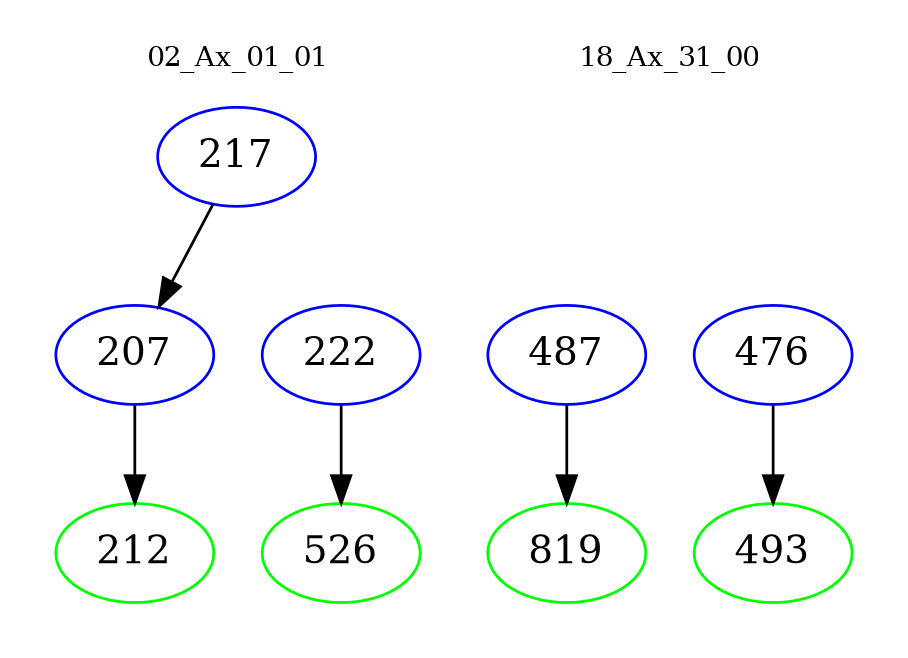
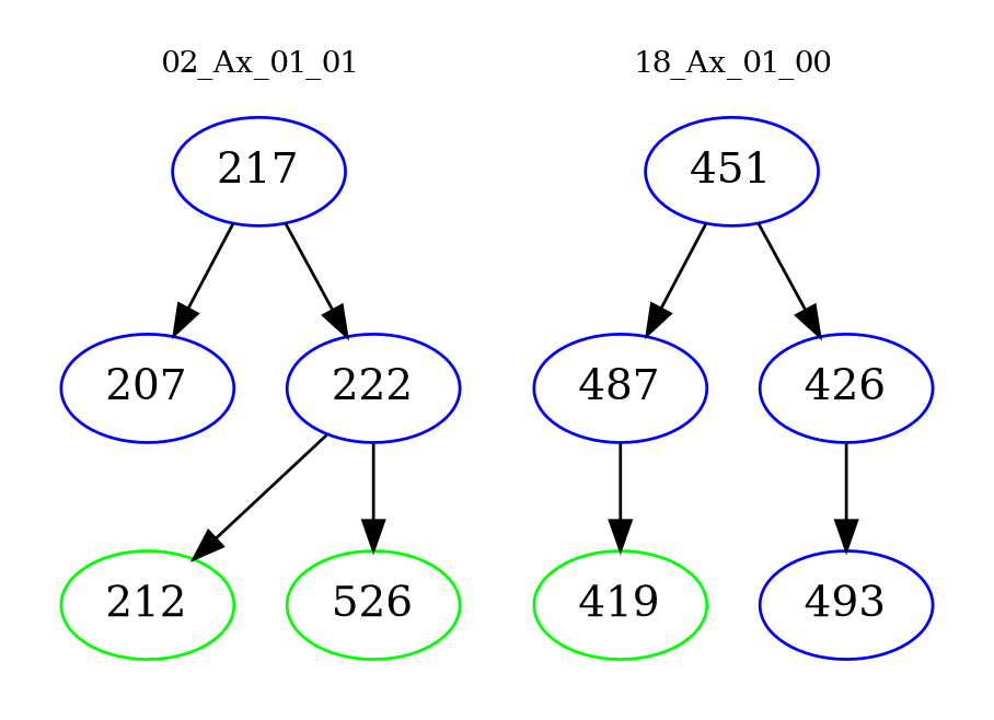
  digraph {
    node [color=blue]
    edge [color=black]
    n1 [label=217]
    n2 [label=207]
    n3 [label=222]
    n4 [color=green label=212]
    n5 [color=green label=526]
+   n6 [label=451]
    n7 [label=487]
-   n8 [label=476]
-   n9 [color=green label=819]
-   n10 [color=green label=493]
+   n8 [label=426]
+   n9 [color=green label=419]
+   n10 [label=493]
    subgraph cluster_1 {
      color=white
      fontsize=10
      label="02_Ax_01_01"
      n1
      n2
      n3
      n4
      n5
    }
    subgraph cluster_2 {
      color=white
      fontsize=10
-     label="18_Ax_31_00"
+     label="18_Ax_01_00"
+     n6
      n7
      n8
      n9
      n10
    }
    n1 -> n2
-   n2 -> n4
+   n1 -> n3
+   n3 -> n4
    n3 -> n5
+   n6 -> n7
+   n6 -> n8
    n7 -> n9
    n8 -> n10
  }
